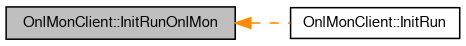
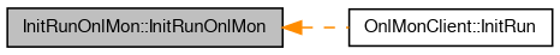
  digraph {
    rankdir=LR
    node [color=black fontname=FreeSans fontsize=10 shape=record]
-   n1 [fillcolor=grey75 fontcolor=black height=0.2 label="OnlMonClient::InitRunOnlMon" style=filled width=0.4]
+   n1 [fillcolor=grey75 fontcolor=black height=0.2 label="InitRunOnlMon::InitRunOnlMon" style=filled width=0.4]
    n2 [height=0.2 label="OnlMonClient::InitRun" width=0.4]
    n1 -> n2 [color=darkorange dir=back fontname=FreeSans fontsize=10 labelfontname=FreeSans labelfontsize=10 style=dashed]
  }
